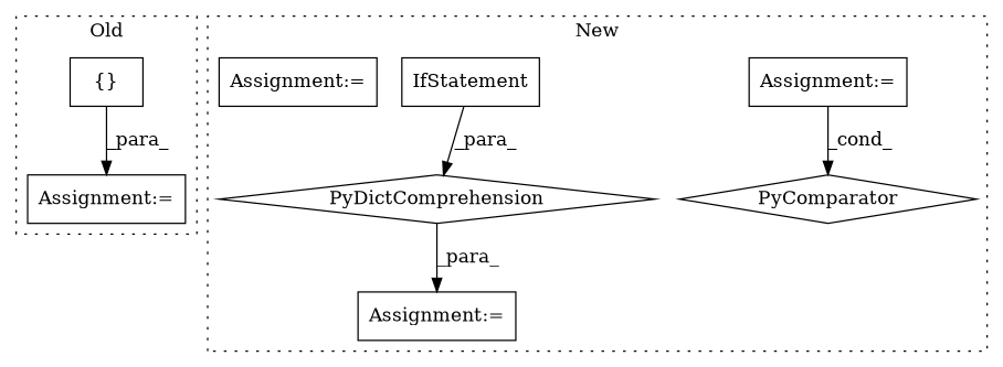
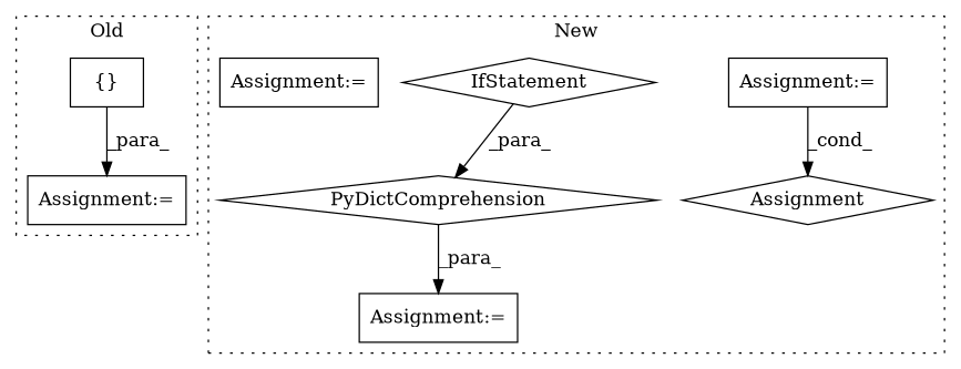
  digraph {
    node [a=7 l=1 s=2105 shape=box]
    n1 [a=4 l=2 label="{}" s=1794]
    n2 [label="Assignment:=" s=1776]
    n3 [a=110 l=194 label=PyDictComprehension s=1998 shape=diamond]
-   n4 [a=113 l=79 label=PyComparator shape=diamond]
+   n4 [a=113 l=79 label=Assignment shape=diamond]
    n5 [l=79 label="Assignment:="]
    n6 [l=16 label="Assignment:=" s=1982]
-   n7 [a=25 l="10,2" label=IfStatement s="1726,1777"]
+   n7 [a=25 l="10,2" label=IfStatement s="1726,1777" shape=diamond]
    n8 [label="Assignment:=" s=1692]
    subgraph cluster_1 {
      label=Old
      style=dotted
      n1
      n2
    }
    subgraph cluster_2 {
      label=New
      style=dotted
      n3
      n4
      n5
      n6
      n7
      n8
    }
    n1 -> n2 [label=_para_]
    n3 -> n6 [label=_para_]
    n5 -> n4 [label=_cond_]
    n7 -> n3 [label=_para_]
  }
